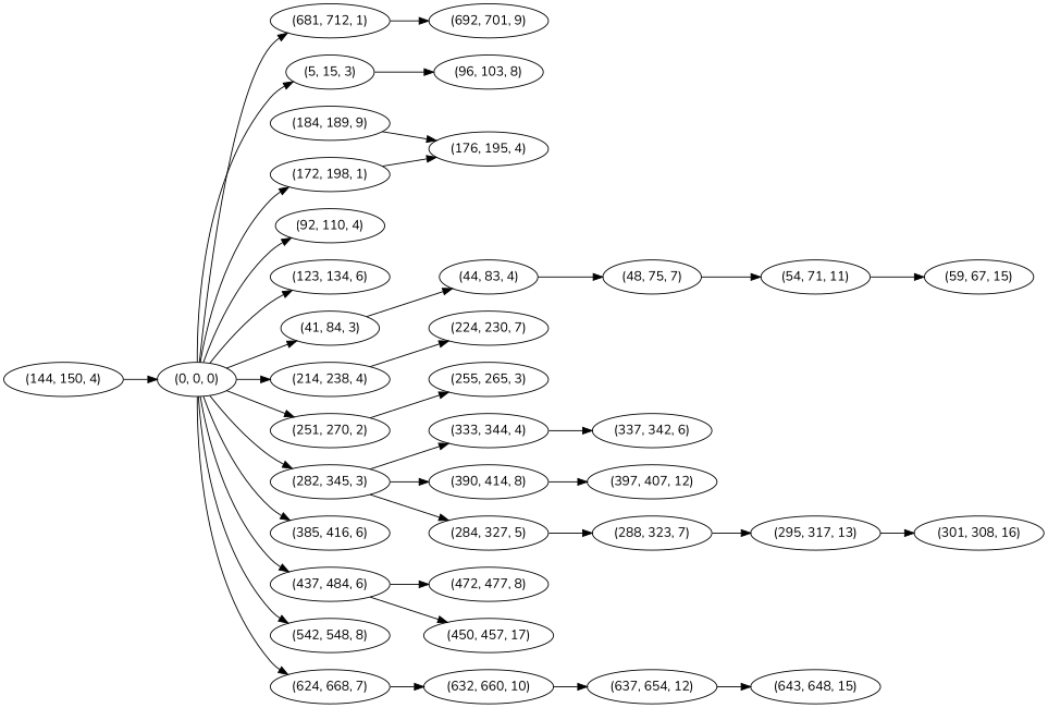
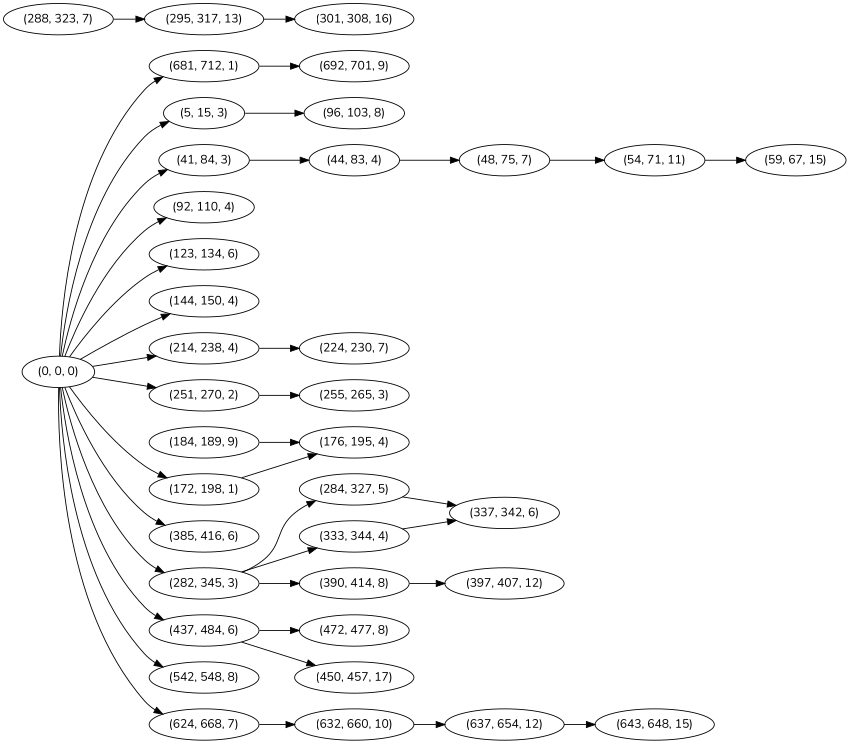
  digraph {
    fontname=Nunito
    rankdir=LR
    node [fontname=Nunito]
    edge [fontname=Nunito]
    "(0, 0, 0)"
    "(5, 15, 3)"
    "(41, 84, 3)"
    "(92, 110, 4)"
    "(123, 134, 6)"
    "(144, 150, 4)"
    "(172, 198, 1)"
    "(214, 238, 4)"
    "(251, 270, 2)"
    "(282, 345, 3)"
    "(385, 416, 6)"
    "(437, 484, 6)"
    "(542, 548, 8)"
    "(624, 668, 7)"
    "(681, 712, 1)"
    "(96, 103, 8)"
    "(44, 83, 4)"
    "(176, 195, 4)"
    "(224, 230, 7)"
    "(255, 265, 3)"
    "(284, 327, 5)"
    "(333, 344, 4)"
    "(390, 414, 8)"
    "(450, 457, 17)"
    "(472, 477, 8)"
    "(632, 660, 10)"
    "(692, 701, 9)"
    "(48, 75, 7)"
    "(54, 71, 11)"
    "(59, 67, 15)"
    "(184, 189, 9)"
    "(288, 323, 7)"
    "(337, 342, 6)"
    "(295, 317, 13)"
    "(301, 308, 16)"
    "(397, 407, 12)"
    "(637, 654, 12)"
    "(643, 648, 15)"
    "(0, 0, 0)" -> "(5, 15, 3)"
    "(0, 0, 0)" -> "(41, 84, 3)"
    "(0, 0, 0)" -> "(92, 110, 4)"
    "(0, 0, 0)" -> "(123, 134, 6)"
-   "(144, 150, 4)" -> "(0, 0, 0)"
+   "(0, 0, 0)" -> "(144, 150, 4)"
    "(0, 0, 0)" -> "(172, 198, 1)"
    "(0, 0, 0)" -> "(214, 238, 4)"
    "(0, 0, 0)" -> "(251, 270, 2)"
    "(0, 0, 0)" -> "(282, 345, 3)"
    "(0, 0, 0)" -> "(385, 416, 6)"
    "(0, 0, 0)" -> "(437, 484, 6)"
    "(0, 0, 0)" -> "(542, 548, 8)"
    "(0, 0, 0)" -> "(624, 668, 7)"
    "(0, 0, 0)" -> "(681, 712, 1)"
    "(5, 15, 3)" -> "(96, 103, 8)"
    "(41, 84, 3)" -> "(44, 83, 4)"
    "(172, 198, 1)" -> "(176, 195, 4)"
    "(214, 238, 4)" -> "(224, 230, 7)"
    "(251, 270, 2)" -> "(255, 265, 3)"
    "(282, 345, 3)" -> "(284, 327, 5)"
    "(282, 345, 3)" -> "(333, 344, 4)"
    "(282, 345, 3)" -> "(390, 414, 8)"
    "(437, 484, 6)" -> "(450, 457, 17)"
    "(437, 484, 6)" -> "(472, 477, 8)"
    "(624, 668, 7)" -> "(632, 660, 10)"
    "(681, 712, 1)" -> "(692, 701, 9)"
    "(44, 83, 4)" -> "(48, 75, 7)"
-   "(284, 327, 5)" -> "(288, 323, 7)"
+   "(284, 327, 5)" -> "(337, 342, 6)"
    "(333, 344, 4)" -> "(337, 342, 6)"
    "(390, 414, 8)" -> "(397, 407, 12)"
    "(632, 660, 10)" -> "(637, 654, 12)"
    "(48, 75, 7)" -> "(54, 71, 11)"
    "(54, 71, 11)" -> "(59, 67, 15)"
    "(184, 189, 9)" -> "(176, 195, 4)"
    "(288, 323, 7)" -> "(295, 317, 13)"
    "(295, 317, 13)" -> "(301, 308, 16)"
    "(637, 654, 12)" -> "(643, 648, 15)"
  }
